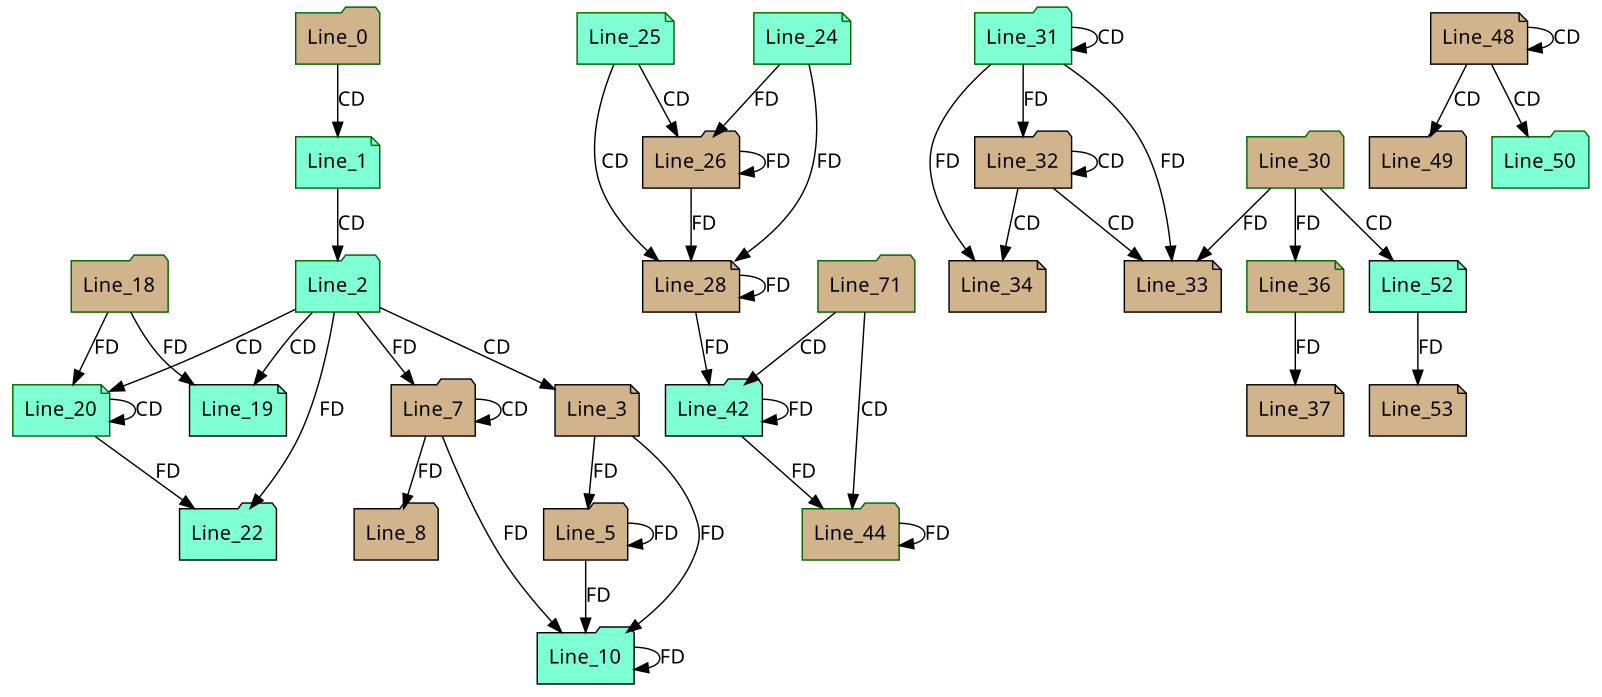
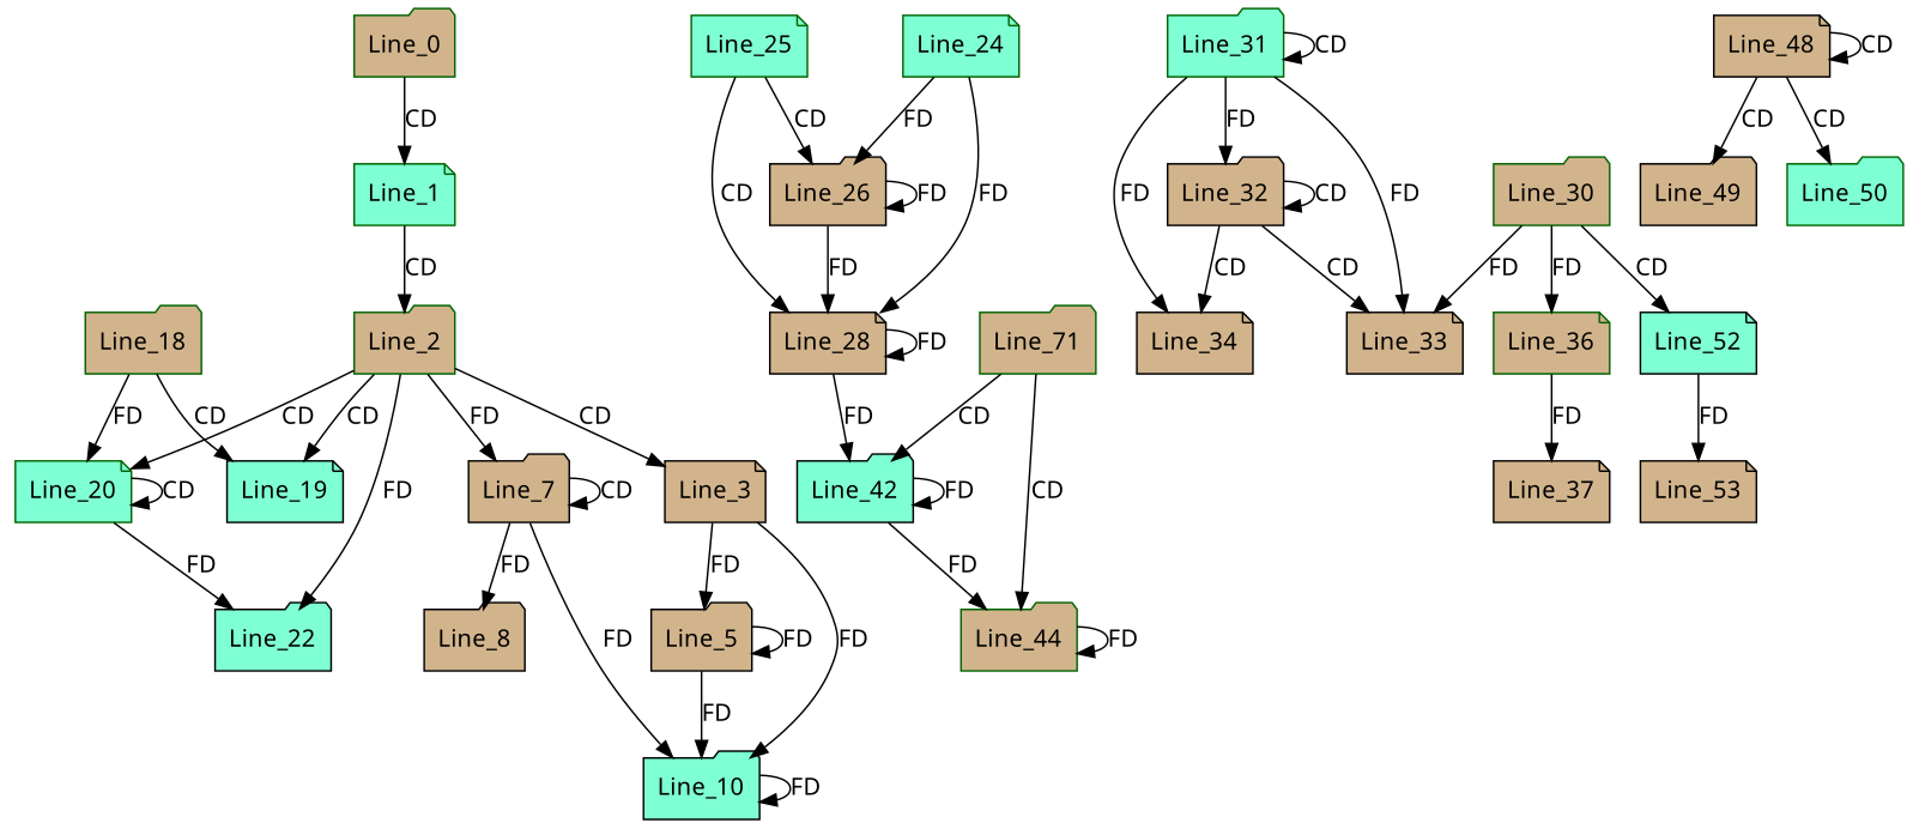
  digraph {
    fontname="Noto Sans"
    node [color=black fillcolor=tan fontname="Noto Sans" shape=folder style=filled]
    edge [fontname="Noto Sans"]
    Line_0 [color=darkgreen]
    Line_1 [color=darkgreen fillcolor=aquamarine shape=note]
-   Line_2 [color=darkgreen fillcolor=aquamarine]
+   Line_2 [color=darkgreen]
    Line_3 [shape=note]
    Line_7
    Line_19 [fillcolor=aquamarine shape=note]
    Line_20 [color=darkgreen fillcolor=aquamarine shape=note]
    Line_22 [fillcolor=aquamarine]
    Line_5
    Line_10 [fillcolor=aquamarine]
    Line_8
    Line_18 [color=darkgreen]
    Line_25 [color=darkgreen fillcolor=aquamarine shape=note]
    Line_26
    Line_28 [shape=note]
    Line_42 [fillcolor=aquamarine]
    Line_24 [color=darkgreen fillcolor=aquamarine shape=note]
    Line_44 [color=darkgreen]
    Line_31 [color=darkgreen fillcolor=aquamarine]
    Line_32
    Line_33 [shape=note]
    Line_34 [shape=note]
    Line_30 [color=darkgreen]
    Line_36 [color=darkgreen shape=note]
    Line_52 [fillcolor=aquamarine shape=note]
    Line_37 [shape=note]
    Line_53 [shape=note]
    n28 [color=darkgreen label=Line_71]
    Line_48 [shape=note]
    Line_49
    Line_50 [color=darkgreen fillcolor=aquamarine]
    Line_0 -> Line_1 [label=CD]
    Line_1 -> Line_2 [label=CD]
    Line_2 -> Line_3 [label=CD]
    Line_2 -> Line_7 [label=FD]
    Line_2 -> Line_19 [label=CD]
    Line_2 -> Line_20 [label=CD]
    Line_2 -> Line_22 [label=FD]
    Line_3 -> Line_5 [label=FD]
    Line_3 -> Line_10 [label=FD]
    Line_7 -> Line_7 [label=CD]
    Line_7 -> Line_10 [label=FD]
    Line_7 -> Line_8 [label=FD]
    Line_20 -> Line_20 [label=CD]
    Line_20 -> Line_22 [label=FD]
    Line_5 -> Line_5 [label=FD]
    Line_5 -> Line_10 [label=FD]
    Line_10 -> Line_10 [label=FD]
-   Line_18 -> Line_19 [label=FD]
+   Line_18 -> Line_19 [label=CD]
    Line_18 -> Line_20 [label=FD]
    Line_25 -> Line_26 [label=CD]
    Line_25 -> Line_28 [label=CD]
    Line_26 -> Line_26 [label=FD]
    Line_26 -> Line_28 [label=FD]
    Line_28 -> Line_28 [label=FD]
    Line_28 -> Line_42 [label=FD]
    Line_42 -> Line_42 [label=FD]
    Line_42 -> Line_44 [label=FD]
    Line_24 -> Line_26 [label=FD]
    Line_24 -> Line_28 [label=FD]
    Line_44 -> Line_44 [label=FD]
    Line_31 -> Line_31 [label=CD]
    Line_31 -> Line_32 [label=FD]
    Line_31 -> Line_33 [label=FD]
    Line_31 -> Line_34 [label=FD]
    Line_32 -> Line_32 [label=CD]
    Line_32 -> Line_33 [label=CD]
    Line_32 -> Line_34 [label=CD]
    Line_30 -> Line_33 [label=FD]
    Line_30 -> Line_36 [label=FD]
    Line_30 -> Line_52 [label=CD]
    Line_36 -> Line_37 [label=FD]
    Line_52 -> Line_53 [label=FD]
    n28 -> Line_42 [label=CD]
    n28 -> Line_44 [label=CD]
    Line_48 -> Line_48 [label=CD]
    Line_48 -> Line_49 [label=CD]
    Line_48 -> Line_50 [label=CD]
  }
